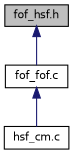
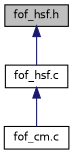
  digraph {
    node [color=black fillcolor=white fontname=Helvetica fontsize=10 shape=record style=filled]
    edge [color=midnightblue dir=back fontname=Helvetica fontsize=10 labelfontname=Helvetica labelfontsize=10 style=solid]
    n1 [fillcolor=grey75 fontcolor=black height=0.2 label="fof_hsf.h" width=0.4]
-   n2 [height=0.2 label="fof_fof.c" width=0.4]
-   n3 [height=0.2 label="hsf_cm.c" width=0.4]
+   n2 [height=0.2 label="fof_hsf.c" width=0.4]
+   n3 [height=0.2 label="fof_cm.c" width=0.4]
    n1 -> n2
    n2 -> n3
  }
